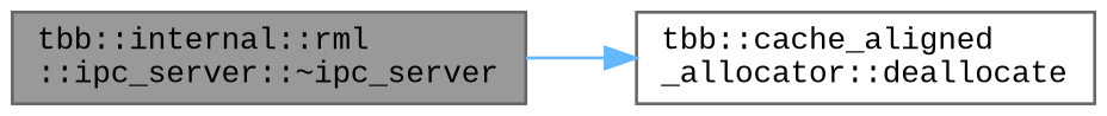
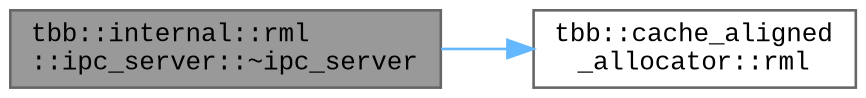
  digraph {
    rankdir=LR
    fontname="Liberation Mono"
    node [fontname="Liberation Mono" fontsize=10 shape=box style=filled]
    n1 [color=gray40 fillcolor=grey60 fontcolor=black height=0.2 label="tbb::internal::rml\l::ipc_server::~ipc_server" width=0.4]
-   n2 [color=grey40 fillcolor=white height=0.2 label="tbb::cache_aligned\l_allocator::deallocate" width=0.4]
+   n2 [color=grey40 fillcolor=white height=0.2 label="tbb::cache_aligned\l_allocator::rml" width=0.4]
    n1 -> n2 [color=steelblue1 fontname="Liberation Mono" fontsize=10 labelfontname=Helvetica labelfontsize=10 style=solid]
  }
